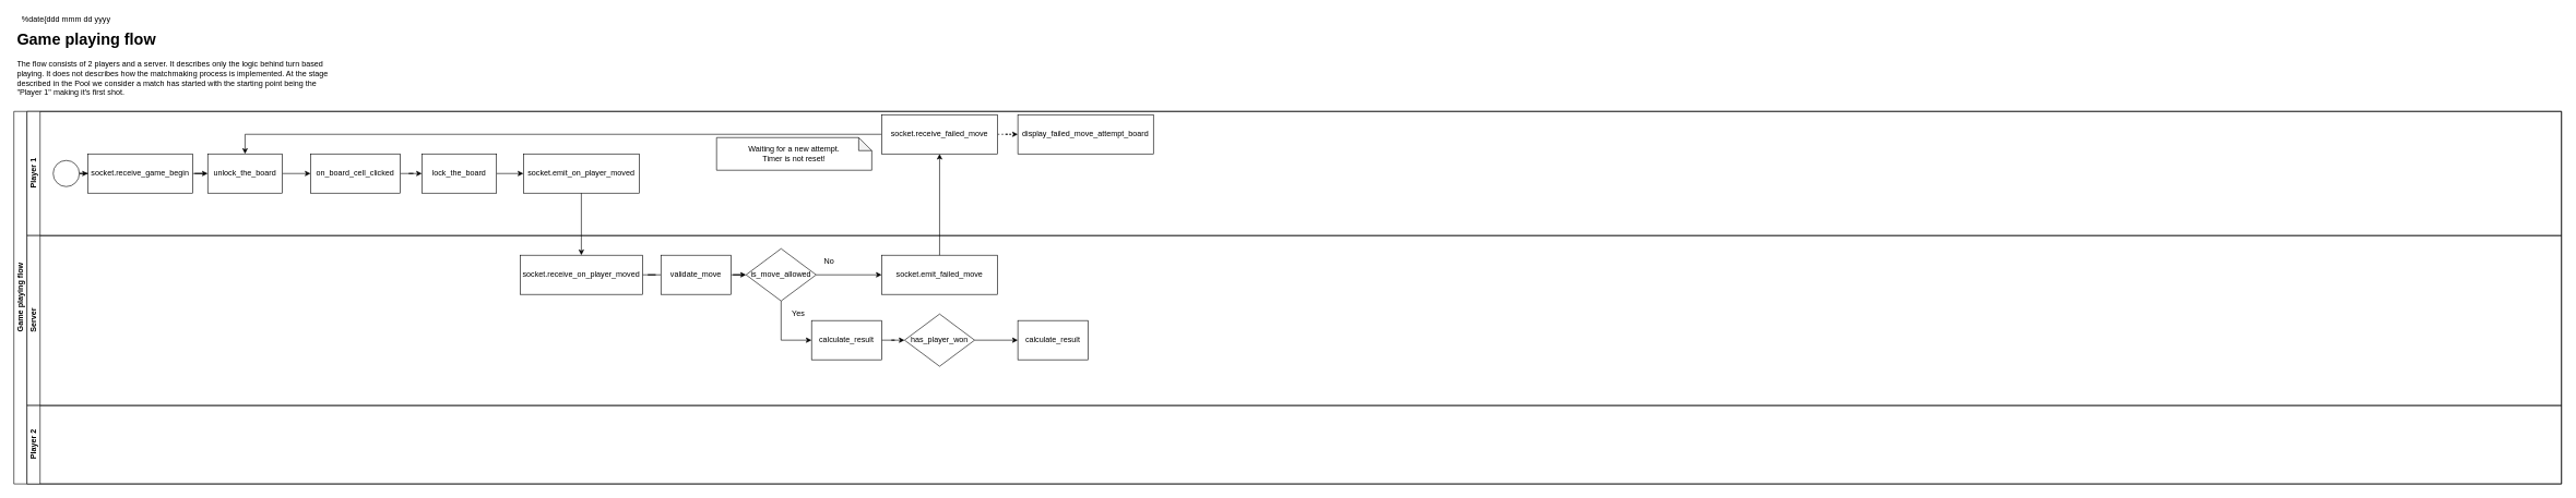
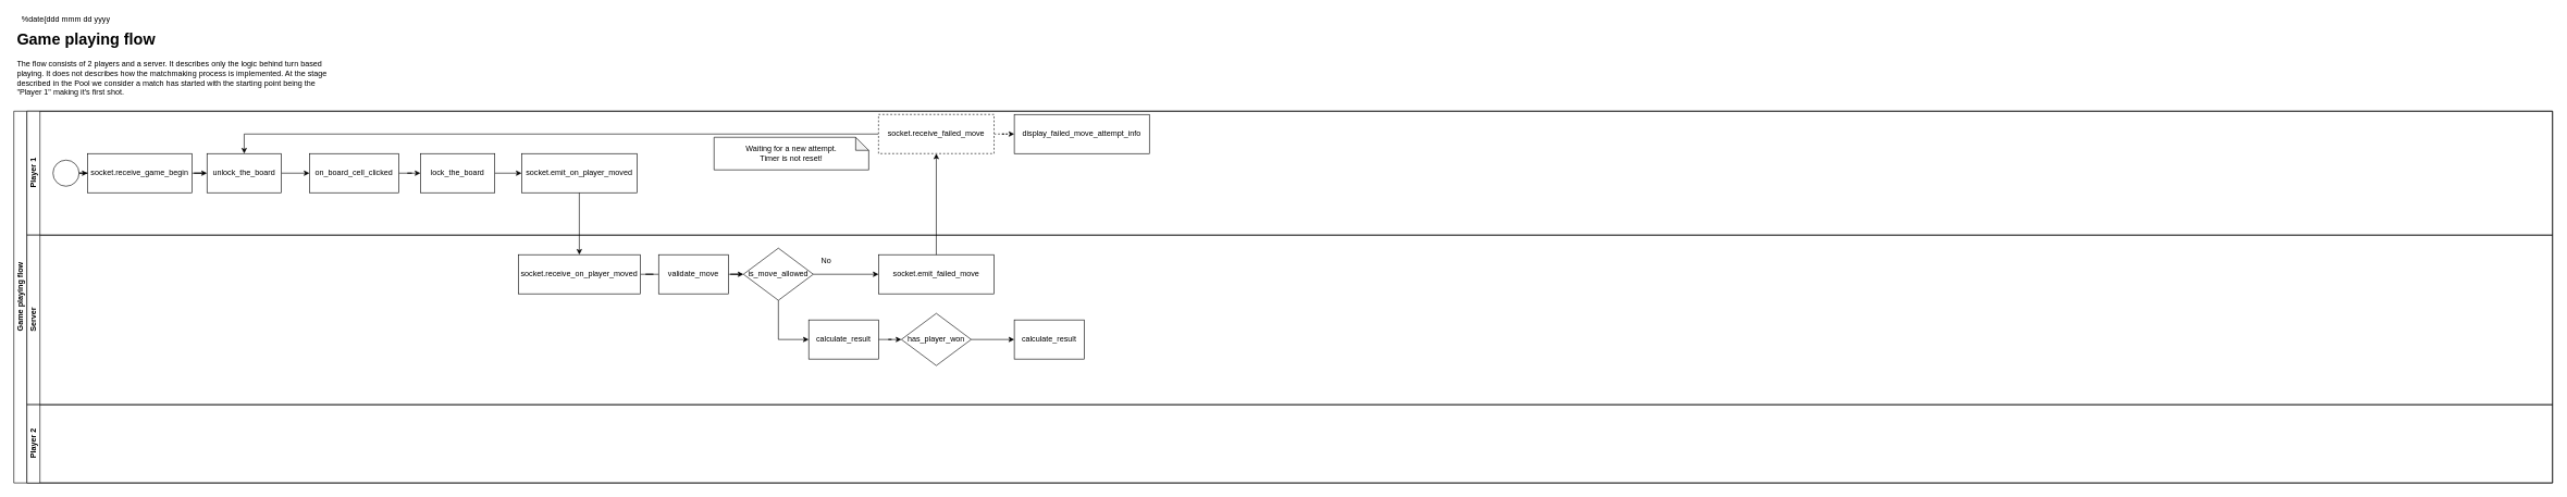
  <mxCell id="0" />
  <mxCell id="1" parent="0" />
  <mxCell id="2" value="Game playing&amp;nbsp;flow" style="swimlane;html=1;childLayout=stackLayout;resizeParent=1;resizeParentMax=0;horizontal=0;startSize=20;horizontalStack=0;" parent="1" vertex="1"><mxGeometry x="20" y="170" width="3890" height="570" as="geometry"><mxRectangle x="120" y="120" width="30" height="50" as="alternateBounds" /></mxGeometry></mxCell>
  <mxCell id="3" value="Player 1" style="swimlane;html=1;startSize=20;horizontal=0;" parent="2" vertex="1"><mxGeometry x="20" width="3870" height="190" as="geometry" /></mxCell>
  <mxCell id="4" value="" style="edgeStyle=orthogonalEdgeStyle;rounded=0;orthogonalLoop=1;jettySize=auto;html=1;" parent="3" source="5" target="7" edge="1"><mxGeometry relative="1" as="geometry" /></mxCell>
  <mxCell id="5" value="" style="ellipse;whiteSpace=wrap;html=1;" parent="3" vertex="1"><mxGeometry x="40" y="75" width="40" height="40" as="geometry" /></mxCell>
  <mxCell id="6" value="" style="edgeStyle=orthogonalEdgeStyle;rounded=0;orthogonalLoop=1;jettySize=auto;html=1;" edge="1" parent="3" source="7" target="9"><mxGeometry relative="1" as="geometry" /></mxCell>
  <mxCell id="7" value="socket.receive_game_begin" style="rounded=0;whiteSpace=wrap;html=1;fontFamily=Helvetica;fontSize=12;fontColor=#000000;align=center;" parent="3" vertex="1"><mxGeometry x="93" y="65" width="160" height="60" as="geometry" /></mxCell>
  <mxCell id="8" style="edgeStyle=orthogonalEdgeStyle;rounded=0;orthogonalLoop=1;jettySize=auto;html=1;entryX=0;entryY=0.5;entryDx=0;entryDy=0;" edge="1" parent="3" source="9" target="11"><mxGeometry relative="1" as="geometry" /></mxCell>
  <mxCell id="9" value="unlock_the_board" style="rounded=0;whiteSpace=wrap;html=1;fontFamily=Helvetica;fontSize=12;fontColor=#000000;align=center;" vertex="1" parent="3"><mxGeometry x="276" y="65" width="114" height="60" as="geometry" /></mxCell>
  <mxCell id="10" style="edgeStyle=orthogonalEdgeStyle;rounded=0;orthogonalLoop=1;jettySize=auto;html=1;entryX=0;entryY=0.5;entryDx=0;entryDy=0;" edge="1" parent="3" source="11" target="18"><mxGeometry relative="1" as="geometry" /></mxCell>
  <mxCell id="11" value="on_board_cell_clicked" style="rounded=0;whiteSpace=wrap;html=1;fontFamily=Helvetica;fontSize=12;fontColor=#000000;align=center;" vertex="1" parent="3"><mxGeometry x="433" y="65" width="137" height="60" as="geometry" /></mxCell>
  <mxCell id="12" value="socket.emit_on_player_moved" style="rounded=0;whiteSpace=wrap;html=1;fontFamily=Helvetica;fontSize=12;fontColor=#000000;align=center;" vertex="1" parent="3"><mxGeometry x="758" y="65" width="177" height="60" as="geometry" /></mxCell>
  <mxCell id="13" style="edgeStyle=orthogonalEdgeStyle;rounded=0;orthogonalLoop=1;jettySize=auto;html=1;entryX=0.5;entryY=0;entryDx=0;entryDy=0;" edge="1" parent="3" source="15" target="9"><mxGeometry relative="1" as="geometry" /></mxCell>
  <mxCell id="14" value="" style="edgeStyle=orthogonalEdgeStyle;rounded=0;orthogonalLoop=1;jettySize=auto;html=1;dashed=1;" edge="1" parent="3" source="15" target="16"><mxGeometry relative="1" as="geometry" /></mxCell>
- <mxCell id="15" value="socket.receive_failed_move" style="rounded=0;whiteSpace=wrap;html=1;" vertex="1" parent="3"><mxGeometry x="1305" y="5" width="177" height="60" as="geometry" /></mxCell>
- <mxCell id="16" value="display_failed_move_attempt_board" style="rounded=0;whiteSpace=wrap;html=1;" vertex="1" parent="3"><mxGeometry x="1513" y="5" width="207" height="60" as="geometry" /></mxCell>
+ <mxCell id="15" value="socket.receive_failed_move" style="rounded=0;whiteSpace=wrap;html=1;dashed=1;" vertex="1" parent="3"><mxGeometry x="1305" y="5" width="177" height="60" as="geometry" /></mxCell>
+ <mxCell id="16" value="display_failed_move_attempt_info" style="rounded=0;whiteSpace=wrap;html=1;" vertex="1" parent="3"><mxGeometry x="1513" y="5" width="207" height="60" as="geometry" /></mxCell>
  <mxCell id="17" style="edgeStyle=orthogonalEdgeStyle;rounded=0;orthogonalLoop=1;jettySize=auto;html=1;entryX=0;entryY=0.5;entryDx=0;entryDy=0;" edge="1" parent="3" source="18" target="12"><mxGeometry relative="1" as="geometry" /></mxCell>
  <mxCell id="18" value="lock_the_board" style="rounded=0;whiteSpace=wrap;html=1;fontFamily=Helvetica;fontSize=12;fontColor=#000000;align=center;" vertex="1" parent="3"><mxGeometry x="603" y="65" width="114" height="60" as="geometry" /></mxCell>
  <mxCell id="19" value="Waiting for a new attempt. &lt;br&gt;Timer is not reset!" style="shape=note;whiteSpace=wrap;html=1;backgroundOutline=1;darkOpacity=0.05;size=20;" vertex="1" parent="3"><mxGeometry x="1053" y="40" width="237" height="50" as="geometry" /></mxCell>
  <mxCell id="20" value="Server" style="swimlane;html=1;startSize=20;horizontal=0;" parent="2" vertex="1"><mxGeometry x="20" y="190" width="3870" height="260" as="geometry" /></mxCell>
  <mxCell id="21" value="" style="edgeStyle=orthogonalEdgeStyle;rounded=0;orthogonalLoop=1;jettySize=auto;html=1;endArrow=none;" edge="1" parent="20" source="22" target="24"><mxGeometry relative="1" as="geometry" /></mxCell>
  <mxCell id="22" value="socket.receive_on_player_moved" style="rounded=0;whiteSpace=wrap;html=1;fontFamily=Helvetica;fontSize=12;fontColor=#000000;align=center;" vertex="1" parent="20"><mxGeometry x="753" y="30" width="187" height="60" as="geometry" /></mxCell>
  <mxCell id="23" style="edgeStyle=orthogonalEdgeStyle;rounded=0;orthogonalLoop=1;jettySize=auto;html=1;entryX=0;entryY=0.5;entryDx=0;entryDy=0;" edge="1" parent="20" source="24" target="27"><mxGeometry relative="1" as="geometry" /></mxCell>
  <mxCell id="24" value="validate_move" style="rounded=0;whiteSpace=wrap;html=1;fontFamily=Helvetica;fontSize=12;fontColor=#000000;align=center;" vertex="1" parent="20"><mxGeometry x="968" y="30" width="107" height="60" as="geometry" /></mxCell>
  <mxCell id="25" style="edgeStyle=orthogonalEdgeStyle;rounded=0;orthogonalLoop=1;jettySize=auto;html=1;entryX=0;entryY=0.5;entryDx=0;entryDy=0;" edge="1" parent="20" source="27" target="29"><mxGeometry relative="1" as="geometry" /></mxCell>
  <mxCell id="26" style="edgeStyle=orthogonalEdgeStyle;rounded=0;orthogonalLoop=1;jettySize=auto;html=1;" edge="1" parent="20" source="27" target="31"><mxGeometry relative="1" as="geometry" /></mxCell>
  <mxCell id="27" value="is_move_allowed" style="rhombus;whiteSpace=wrap;html=1;" vertex="1" parent="20"><mxGeometry x="1098" y="20" width="107" height="80" as="geometry" /></mxCell>
  <mxCell id="28" style="edgeStyle=orthogonalEdgeStyle;rounded=0;orthogonalLoop=1;jettySize=auto;html=1;entryX=0;entryY=0.5;entryDx=0;entryDy=0;" edge="1" parent="20" source="29" target="34"><mxGeometry relative="1" as="geometry" /></mxCell>
  <mxCell id="29" value="calculate_result" style="rounded=0;whiteSpace=wrap;html=1;fontFamily=Helvetica;fontSize=12;fontColor=#000000;align=center;" vertex="1" parent="20"><mxGeometry x="1198" y="130" width="107" height="60" as="geometry" /></mxCell>
- <mxCell id="30" value="Yes" style="text;html=1;strokeColor=none;fillColor=none;align=center;verticalAlign=middle;whiteSpace=wrap;rounded=0;" vertex="1" parent="20"><mxGeometry x="1158" y="110" width="40" height="20" as="geometry" /></mxCell>
  <mxCell id="31" value="socket.emit_failed_move" style="rounded=0;whiteSpace=wrap;html=1;" vertex="1" parent="20"><mxGeometry x="1305" y="30" width="177" height="60" as="geometry" /></mxCell>
  <mxCell id="32" value="No" style="text;html=1;strokeColor=none;fillColor=none;align=center;verticalAlign=middle;whiteSpace=wrap;rounded=0;" vertex="1" parent="20"><mxGeometry x="1205" y="30" width="40" height="20" as="geometry" /></mxCell>
  <mxCell id="33" style="edgeStyle=orthogonalEdgeStyle;rounded=0;orthogonalLoop=1;jettySize=auto;html=1;entryX=0;entryY=0.5;entryDx=0;entryDy=0;" edge="1" parent="20" source="34" target="35"><mxGeometry relative="1" as="geometry" /></mxCell>
  <mxCell id="34" value="has_player_won" style="rhombus;whiteSpace=wrap;html=1;" vertex="1" parent="20"><mxGeometry x="1340" y="120" width="107" height="80" as="geometry" /></mxCell>
  <mxCell id="35" value="calculate_result" style="rounded=0;whiteSpace=wrap;html=1;fontFamily=Helvetica;fontSize=12;fontColor=#000000;align=center;" vertex="1" parent="20"><mxGeometry x="1513" y="130" width="107" height="60" as="geometry" /></mxCell>
  <mxCell id="36" value="Player 2" style="swimlane;html=1;startSize=20;horizontal=0;" parent="2" vertex="1"><mxGeometry x="20" y="450" width="3870" height="120" as="geometry" /></mxCell>
  <mxCell id="37" style="edgeStyle=orthogonalEdgeStyle;rounded=0;orthogonalLoop=1;jettySize=auto;html=1;exitX=0.5;exitY=1;exitDx=0;exitDy=0;entryX=0.5;entryY=0;entryDx=0;entryDy=0;" edge="1" parent="2" source="12" target="22"><mxGeometry relative="1" as="geometry" /></mxCell>
  <mxCell id="38" style="edgeStyle=orthogonalEdgeStyle;rounded=0;orthogonalLoop=1;jettySize=auto;html=1;entryX=0.5;entryY=1;entryDx=0;entryDy=0;" edge="1" parent="2" source="31" target="15"><mxGeometry relative="1" as="geometry" /></mxCell>
  <mxCell id="39" value="&lt;h1&gt;Game playing flow&lt;/h1&gt;&lt;p&gt;The flow consists of 2 players and a server. It describes only the logic behind turn based playing. It does not describes how the matchmaking process is implemented. At the stage described in the Pool we consider a match has started with the starting point being the &quot;Player 1&quot; making it's first shot.&lt;/p&gt;" style="text;html=1;strokeColor=none;fillColor=none;spacing=5;spacingTop=-20;whiteSpace=wrap;overflow=hidden;rounded=0;" vertex="1" parent="1"><mxGeometry x="20" y="40" width="493" height="120" as="geometry" /></mxCell>
  <mxCell id="40" value="%date{ddd mmm dd yyyy HH:MM:ss}%" style="text;html=1;strokeColor=none;fillColor=none;align=center;verticalAlign=middle;whiteSpace=wrap;overflow=hidden;" vertex="1" parent="1"><mxGeometry x="20" y="20" width="160" height="20" as="geometry" /></mxCell>
